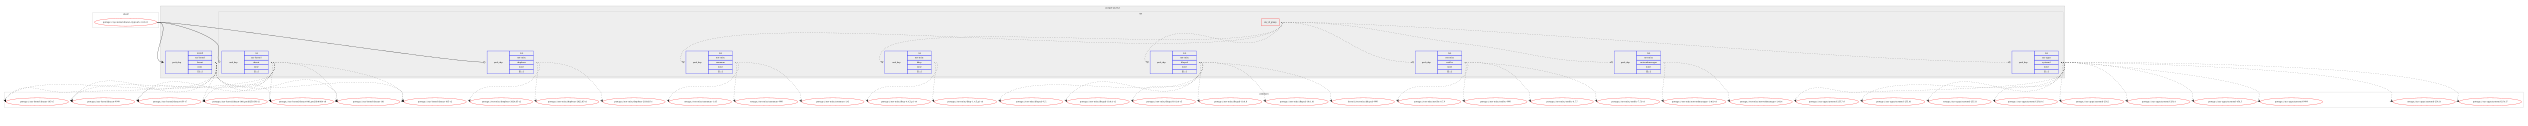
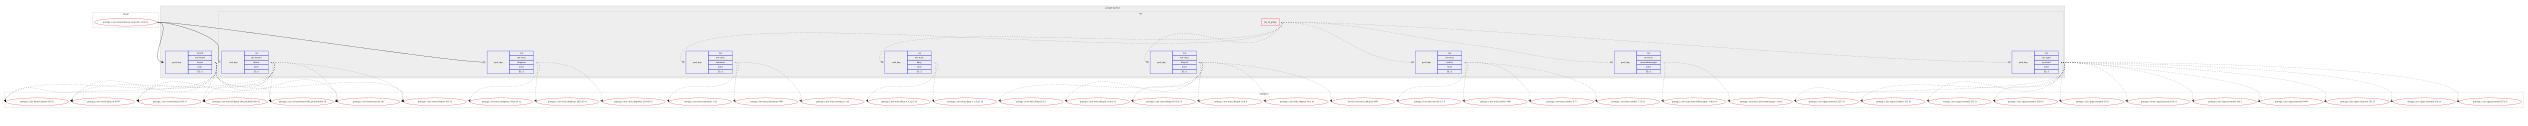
  digraph {
    compound=true
    concentrate=true
    fontname="PT Serif"
    fontsize=10
    newrank=true
    rankdir=TB
    ranksep=1.5
    node [color=red fontname="PT Serif" fontsize=10]
    edge [arrowhead=vee fontname="PT Serif" headport=w style=dotted tailport=e weight=100]
    n1 [label="portage://sys-kernel/dracut-crypt-ssh-1.0.8-r1" width=4]
    n2 [color=blue label=<<TABLE BORDER="0" CELLBORDER="1" CELLSPACING="0" CELLPADDING="4" WIDTH="220"><TR><TD ROWSPAN="6" CELLPADDING="30">pack_dep</TD></TR><TR><TD WIDTH="110">install</TD></TR><TR><TD>sys-kernel</TD></TR><TR><TD>dracut</TD></TR><TR><TD>none</TD></TR><TR><TD>[[],,,,]</TD></TR></TABLE>> shape=none]
    n3 [color=blue label=<<TABLE BORDER="0" CELLBORDER="1" CELLSPACING="0" CELLPADDING="4" WIDTH="220"><TR><TD ROWSPAN="6" CELLPADDING="30">pack_dep</TD></TR><TR><TD WIDTH="110">run</TD></TR><TR><TD>net-misc</TD></TR><TR><TD>connman</TD></TR><TR><TD>none</TD></TR><TR><TD>[[],,,,]</TD></TR></TABLE>> shape=none]
    n4 [color=blue label=<<TABLE BORDER="0" CELLBORDER="1" CELLSPACING="0" CELLPADDING="4" WIDTH="220"><TR><TD ROWSPAN="6" CELLPADDING="30">pack_dep</TD></TR><TR><TD WIDTH="110">run</TD></TR><TR><TD>net-misc</TD></TR><TR><TD>dhcp</TD></TR><TR><TD>none</TD></TR><TR><TD>[[],,,,]</TD></TR></TABLE>> shape=none]
    n5 [color=blue label=<<TABLE BORDER="0" CELLBORDER="1" CELLSPACING="0" CELLPADDING="4" WIDTH="220"><TR><TD ROWSPAN="6" CELLPADDING="30">pack_dep</TD></TR><TR><TD WIDTH="110">run</TD></TR><TR><TD>net-misc</TD></TR><TR><TD>dhcpcd</TD></TR><TR><TD>none</TD></TR><TR><TD>[[],,,,]</TD></TR></TABLE>> shape=none]
    n6 [color=blue label=<<TABLE BORDER="0" CELLBORDER="1" CELLSPACING="0" CELLPADDING="4" WIDTH="220"><TR><TD ROWSPAN="6" CELLPADDING="30">pack_dep</TD></TR><TR><TD WIDTH="110">run</TD></TR><TR><TD>net-misc</TD></TR><TR><TD>netifrc</TD></TR><TR><TD>none</TD></TR><TR><TD>[[],,,,]</TD></TR></TABLE>> shape=none]
    n7 [color=blue label=<<TABLE BORDER="0" CELLBORDER="1" CELLSPACING="0" CELLPADDING="4" WIDTH="220"><TR><TD ROWSPAN="6" CELLPADDING="30">pack_dep</TD></TR><TR><TD WIDTH="110">run</TD></TR><TR><TD>net-misc</TD></TR><TR><TD>networkmanager</TD></TR><TR><TD>none</TD></TR><TR><TD>[[],,,,]</TD></TR></TABLE>> shape=none]
    n8 [color=blue label=<<TABLE BORDER="0" CELLBORDER="1" CELLSPACING="0" CELLPADDING="4" WIDTH="220"><TR><TD ROWSPAN="6" CELLPADDING="30">pack_dep</TD></TR><TR><TD WIDTH="110">run</TD></TR><TR><TD>sys-apps</TD></TR><TR><TD>systemd</TD></TR><TR><TD>none</TD></TR><TR><TD>[[],,,,]</TD></TR></TABLE>> shape=none]
    n9 [label=<<TABLE BORDER="0" CELLBORDER="1" CELLSPACING="0" CELLPADDING="4"><TR><TD CELLPADDING="10">any_of_group</TD></TR></TABLE>> shape=none]
    n10 [color=blue label=<<TABLE BORDER="0" CELLBORDER="1" CELLSPACING="0" CELLPADDING="4" WIDTH="220"><TR><TD ROWSPAN="6" CELLPADDING="30">pack_dep</TD></TR><TR><TD WIDTH="110">run</TD></TR><TR><TD>net-misc</TD></TR><TR><TD>dropbear</TD></TR><TR><TD>none</TD></TR><TR><TD>[[],,,,]</TD></TR></TABLE>> shape=none]
    n11 [color=blue label=<<TABLE BORDER="0" CELLBORDER="1" CELLSPACING="0" CELLPADDING="4" WIDTH="220"><TR><TD ROWSPAN="6" CELLPADDING="30">pack_dep</TD></TR><TR><TD WIDTH="110">run</TD></TR><TR><TD>sys-kernel</TD></TR><TR><TD>dracut</TD></TR><TR><TD>none</TD></TR><TR><TD>[[],,,,]</TD></TR></TABLE>> shape=none]
    n12 [label="portage://sys-kernel/dracut-9999" width=4]
    n13 [label="portage://sys-kernel/dracut-103-r3" width=4]
    n14 [label="portage://sys-kernel/dracut-103-r2" width=4]
    n15 [label="portage://sys-kernel/dracut-101" width=4]
    n16 [label="portage://sys-kernel/dracut-060_pre20240104-r8" width=4]
    n17 [label="portage://sys-kernel/dracut-060_pre20231030-r2" width=4]
    n18 [label="portage://sys-kernel/dracut-059-r7" width=4]
    n19 [label="portage://net-misc/connman-9999" width=4]
    n20 [label="portage://net-misc/connman-1.43" width=4]
    n21 [label="portage://net-misc/connman-1.42" width=4]
    n22 [label="portage://net-misc/dhcp-1.4.3_p1-r6" width=4]
    n23 [label="portage://net-misc/dhcp-4.4.3_p1-r4" width=4]
    n24 [label="kernel://net-misc/dhcpcd-9999" width=4]
    n25 [label="portage://net-misc/dhcpcd-10.0.10" width=4]
    n26 [label="portage://net-misc/dhcpcd-10.0.8" width=4]
    n27 [label="portage://net-misc/dhcpcd-10.0.6-r3" width=4]
    n28 [label="portage://net-misc/dhcpcd-10.0.6-r2" width=4]
    n29 [label="portage://net-misc/dhcpcd-9.5.1" width=4]
    n30 [label="portage://net-misc/netifrc-9999" width=4]
    n31 [label="portage://net-misc/netifrc-0.7.9" width=4]
    n32 [label="portage://net-misc/netifrc-7.7.8-r1" width=4]
    n33 [label="portage://net-misc/netifrc-0.7.7" width=4]
    n34 [label="portage://net-misc/networkmanager-1.48.4" width=4]
    n35 [label="portage://net-misc/networkmanager-1.46.0-r1" width=4]
    n36 [label="portage://sys-apps/systemd-9999" width=4]
    n37 [label="portage://sys-apps/systemd-456.5" width=4]
-   n38 [label="portage://sys-apps/systemd-256.4" width=4]
+   n38 [label="portage://none-apps/systemd-256.4" width=4]
    n39 [label="portage://sys-apps/systemd-256.2" width=4]
    n40 [label="portage://sys-apps/systemd-256.0-r3" width=4]
    n41 [label="portage://sys-apps/systemd-255.11" width=4]
    n42 [label="portage://sys-apps/systemd-255.10" width=4]
    n43 [label="portage://sys-apps/systemd-255.7-r9" width=4]
    n44 [label="portage://sys-apps/systemd-254.17" width=4]
    n45 [label="portage://sys-apps/systemd-254.16" width=4]
+   n46 [label="portage://sys-apps/systemd-254.13" width=4]
    n47 [label="portage://net-misc/dropbear-2024.85-r2" width=4]
    n48 [label="portage://net-misc/dropbear-2024.85-r1" width=4]
    n49 [label="portage://net-misc/dropbear-2022.83-r1" width=4]
    subgraph cluster_1 {
      color=gray
      label=<<i>ebuild</i>>
      n1
    }
    subgraph cluster_2 {
      color=gray
      label=<<i>dependencies</i>>
      subgraph cluster_3 {
        color=gray
        fillcolor="#eeeeee"
        label=<<i>compile</i>>
        style=filled
        subgraph sub_4 {
          color=gray
          fillcolor="#eeeeee"
          label=<<i>compile</i>>
          style=filled
          n2
        }
      }
      subgraph cluster_5 {
        color=gray
        fillcolor="#eeeeee"
        label=<<i>compile and run</i>>
        style=filled
      }
      subgraph cluster_6 {
        color=gray
        fillcolor="#eeeeee"
        label=<<i>run</i>>
        style=filled
        subgraph sub_7 {
          color=gray
          fillcolor="#eeeeee"
          label=<<i>run</i>>
          style=filled
          n9
          subgraph sub_8 {
            color=gray
            fillcolor="#eeeeee"
            label=<<i>run</i>>
            style=filled
            n3
          }
          subgraph sub_9 {
            color=gray
            fillcolor="#eeeeee"
            label=<<i>run</i>>
            style=filled
            n4
          }
          subgraph sub_10 {
            color=gray
            fillcolor="#eeeeee"
            label=<<i>run</i>>
            style=filled
            n5
          }
          subgraph sub_11 {
            color=gray
            fillcolor="#eeeeee"
            label=<<i>run</i>>
            style=filled
            n6
          }
          subgraph sub_12 {
            color=gray
            fillcolor="#eeeeee"
            label=<<i>run</i>>
            style=filled
            n7
          }
          subgraph sub_13 {
            color=gray
            fillcolor="#eeeeee"
            label=<<i>run</i>>
            style=filled
            n8
          }
        }
        subgraph sub_14 {
          color=gray
          fillcolor="#eeeeee"
          label=<<i>run</i>>
          style=filled
          n10
        }
        subgraph sub_15 {
          color=gray
          fillcolor="#eeeeee"
          label=<<i>run</i>>
          style=filled
          n11
        }
      }
    }
    subgraph cluster_16 {
      color=gray
      label=<<i>candidates</i>>
      rank=same
      subgraph sub_17 {
        color=black
        label=<<i>candidates</i>>
        nodesep=1
        rank=same
        n12
        n13
        n14
        n15
        n16
        n17
        n18
      }
      subgraph sub_18 {
        color=black
        label=<<i>candidates</i>>
        nodesep=1
        rank=same
        n19
        n20
        n21
      }
      subgraph sub_19 {
        color=black
        label=<<i>candidates</i>>
        nodesep=1
        rank=same
        n22
        n23
      }
      subgraph sub_20 {
        color=black
        label=<<i>candidates</i>>
        nodesep=1
        rank=same
        n24
        n25
        n26
        n27
        n28
        n29
      }
      subgraph sub_21 {
        color=black
        label=<<i>candidates</i>>
        nodesep=1
        rank=same
        n30
        n31
        n32
        n33
      }
      subgraph sub_22 {
        color=black
        label=<<i>candidates</i>>
        nodesep=1
        rank=same
        n34
        n35
      }
      subgraph sub_23 {
        color=black
        label=<<i>candidates</i>>
        nodesep=1
        rank=same
        n36
        n37
        n38
        n39
        n40
        n41
        n42
        n43
        n44
        n45
+       n46
      }
      subgraph sub_24 {
        color=black
        label=<<i>candidates</i>>
        nodesep=1
        rank=same
        n47
        n48
        n49
      }
      subgraph sub_25 {
        color=black
        label=<<i>candidates</i>>
        nodesep=1
        rank=same
        n12
        n13
        n14
        n15
        n16
        n17
        n18
      }
    }
    n1 -> n2 [style=solid weight=20]
    n1 -> n10 [arrowhead=odot style=solid weight=20]
    n1 -> n11 [arrowhead=odot style=solid weight=20]
    n2 -> n12
    n2 -> n13
    n2 -> n14
    n2 -> n15
    n2 -> n16
    n2 -> n17
    n2 -> n18
    n3 -> n19
    n3 -> n20
    n3 -> n21
    n4 -> n22
    n4 -> n23
    n5 -> n24
    n5 -> n25
    n5 -> n26
    n5 -> n27
    n5 -> n28
    n5 -> n29
    n6 -> n30
    n6 -> n31
    n6 -> n32
    n6 -> n33
    n7 -> n34
    n7 -> n35
    n8 -> n36
    n8 -> n37
    n8 -> n38
    n8 -> n39
    n8 -> n40
    n8 -> n41
    n8 -> n42
    n8 -> n43
    n8 -> n44
    n8 -> n45
+   n8 -> n46
    n9 -> n3 [arrowhead=oinv weight=20]
    n9 -> n4 [arrowhead=oinv weight=20]
    n9 -> n5 [arrowhead=oinv weight=20]
    n9 -> n6 [arrowhead=oinv weight=20]
    n9 -> n7 [arrowhead=oinv weight=20]
    n9 -> n8 [arrowhead=oinv weight=20]
    n10 -> n47
    n10 -> n48
    n10 -> n49
    n11 -> n12
    n11 -> n13
    n11 -> n14
    n11 -> n15
    n11 -> n16
    n11 -> n17
    n11 -> n18
  }
